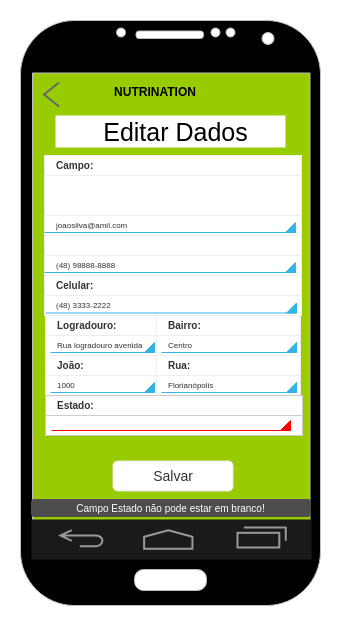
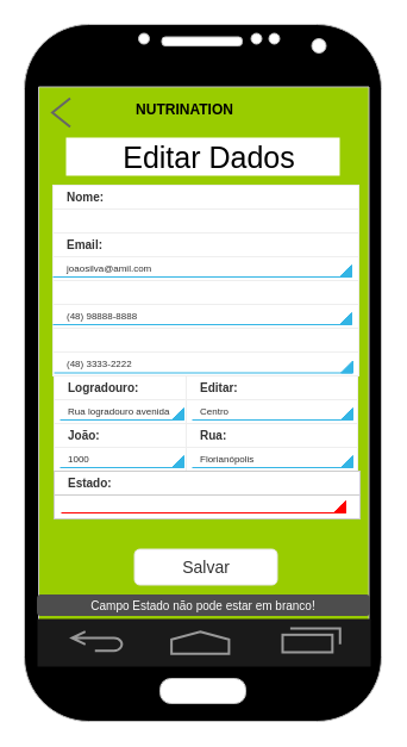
  <mxCell id="0" />
  <mxCell id="1" parent="0" />
  <mxCell id="2" value="" style="verticalLabelPosition=bottom;verticalAlign=top;html=1;shadow=0;dashed=0;strokeWidth=1;strokeColor=none;shape=rect;fillColor=#99cc00;fontSize=30;align=center;" vertex="1" parent="1"><mxGeometry x="31" y="70" width="279" height="450" as="geometry" /></mxCell>
  <mxCell id="3" value="&lt;div style=&quot;text-align: center ; font-size: 25px&quot;&gt;Editar Dados&lt;/div&gt;" style="html=1;shadow=0;dashed=0;shape=mxgraph.bootstrap.rect;fontSize=25;align=center;spacingLeft=10;strokeColor=none;" vertex="1" parent="1"><mxGeometry x="55" y="115" width="230" height="32" as="geometry" /></mxCell>
  <mxCell id="4" value="" style="verticalLabelPosition=bottom;verticalAlign=top;html=1;shadow=0;dashed=0;strokeWidth=1;shape=mxgraph.android.phone2;fillColor=#000000;strokeColor=#c0c0c0;fontSize=30;align=center;aspect=fixed;" vertex="1" parent="1"><mxGeometry x="20" y="20" width="300" height="585" as="geometry" /></mxCell>
  <mxCell id="5" value="" style="verticalLabelPosition=bottom;verticalAlign=top;html=1;shadow=0;dashed=0;strokeWidth=2;shape=mxgraph.android.navigation_bar_1;fillColor=#1A1A1A;strokeColor=#999999;fontSize=30;align=center;" vertex="1" parent="1"><mxGeometry x="31" y="519" width="280" height="40" as="geometry" /></mxCell>
  <mxCell id="6" value="NUTRINATION" style="text;html=1;strokeColor=none;fillColor=none;align=center;verticalAlign=middle;whiteSpace=wrap;rounded=0;fontSize=12;fontColor=#000000;fontStyle=1" vertex="1" parent="1"><mxGeometry x="110" y="82" width="90" height="20" as="geometry" /></mxCell>
  <mxCell id="7" value="" style="html=1;verticalLabelPosition=bottom;labelBackgroundColor=#ffffff;verticalAlign=top;shadow=0;dashed=0;strokeWidth=2;shape=mxgraph.ios7.misc.more;strokeColor=#666666;fillColor=#FFFFFF;fontSize=12;fontColor=#000000;align=center;aspect=fixed;rotation=-180;" vertex="1" parent="1"><mxGeometry x="43.5" y="82" width="15" height="24" as="geometry" /></mxCell>
  <mxCell id="8" value="" style="strokeWidth=1;html=1;shadow=0;dashed=0;shape=mxgraph.android.rrect;rSize=0;strokeColor=#eeeeee;fillColor=#ffffff;gradientColor=none;fontSize=17;fontColor=#000000;align=center;" vertex="1" parent="1"><mxGeometry x="44" y="155" width="257" height="80" as="geometry" /></mxCell>
- <mxCell id="9" value="Campo:" style="strokeColor=inherit;fillColor=inherit;gradientColor=inherit;strokeWidth=1;html=1;shadow=0;dashed=0;shape=mxgraph.android.rrect;rSize=0;align=left;spacingLeft=10;fontSize=10;fontColor=#333333;fontStyle=1" vertex="1" parent="8"><mxGeometry width="257" height="20" as="geometry" /></mxCell>
+ <mxCell id="9" value="Nome:" style="strokeColor=inherit;fillColor=inherit;gradientColor=inherit;strokeWidth=1;html=1;shadow=0;dashed=0;shape=mxgraph.android.rrect;rSize=0;align=left;spacingLeft=10;fontSize=10;fontColor=#333333;fontStyle=1" vertex="1" parent="8"><mxGeometry width="257" height="20" as="geometry" /></mxCell>
+ <mxCell id="10" value="Email:" style="strokeColor=inherit;fillColor=inherit;gradientColor=inherit;strokeWidth=1;html=1;shadow=0;dashed=0;shape=mxgraph.android.rrect;rSize=0;align=left;spacingLeft=10;fontSize=10;fontColor=#333333;fontStyle=1" vertex="1" parent="8"><mxGeometry y="40" width="257" height="20" as="geometry" /></mxCell>
  <mxCell id="11" value="joaosilva@amil.com" style="strokeColor=inherit;fillColor=inherit;gradientColor=inherit;strokeWidth=1;html=1;shadow=0;dashed=0;shape=mxgraph.android.rrect;rSize=0;align=left;spacingLeft=10;fontSize=8;fontColor=#333333;" vertex="1" parent="8"><mxGeometry y="60" width="257" height="20" as="geometry" /></mxCell>
  <mxCell id="12" value="" style="strokeWidth=1;html=1;shadow=0;dashed=0;shape=mxgraph.android.spinner2;align=center;fillColor=#33b5e5;strokeColor=#33b5e5;verticalAlign=bottom;fontSize=14;fontColor=#B3B3B3;" vertex="1" parent="8"><mxGeometry y="67" width="251" height="10" as="geometry" /></mxCell>
  <mxCell id="13" value="" style="strokeWidth=1;html=1;shadow=0;dashed=0;shape=mxgraph.android.rrect;rSize=0;strokeColor=#eeeeee;fillColor=#ffffff;gradientColor=none;fontSize=14;fontColor=#000000;align=center;" vertex="1" parent="1"><mxGeometry x="44" y="235" width="257" height="80" as="geometry" /></mxCell>
  <mxCell id="14" value="(48) 98888-8888" style="strokeColor=inherit;fillColor=inherit;gradientColor=inherit;strokeWidth=1;html=1;shadow=0;dashed=0;shape=mxgraph.android.rrect;rSize=0;align=left;spacingLeft=10;fontSize=8;fontColor=#333333;" vertex="1" parent="13"><mxGeometry y="20" width="257" height="20" as="geometry" /></mxCell>
- <mxCell id="15" value="Celular:" style="strokeColor=inherit;fillColor=inherit;gradientColor=inherit;strokeWidth=1;html=1;shadow=0;dashed=0;shape=mxgraph.android.rrect;rSize=0;align=left;spacingLeft=10;fontSize=10;fontColor=#333333;fontStyle=1" vertex="1" parent="13"><mxGeometry y="40" width="257" height="20" as="geometry" /></mxCell>
  <mxCell id="16" value="(48) 3333-2222" style="strokeColor=inherit;fillColor=inherit;gradientColor=inherit;strokeWidth=1;html=1;shadow=0;dashed=0;shape=mxgraph.android.rrect;rSize=0;align=left;spacingLeft=10;fontSize=8;fontColor=#333333;" vertex="1" parent="13"><mxGeometry y="60" width="257" height="20" as="geometry" /></mxCell>
  <mxCell id="17" value="" style="strokeWidth=1;html=1;shadow=0;dashed=0;shape=mxgraph.android.spinner2;align=center;fillColor=#33b5e5;strokeColor=#33b5e5;verticalAlign=bottom;fontSize=14;fontColor=#B3B3B3;" vertex="1" parent="13"><mxGeometry x="1" y="67.5" width="251" height="10" as="geometry" /></mxCell>
  <mxCell id="18" value="" style="strokeWidth=1;html=1;shadow=0;dashed=0;shape=mxgraph.android.rrect;rSize=0;strokeColor=#eeeeee;fillColor=#ffffff;gradientColor=none;fontSize=14;fontColor=#000000;align=center;" vertex="1" parent="1"><mxGeometry x="45" y="315" width="116" height="80" as="geometry" /></mxCell>
  <mxCell id="19" value="Logradouro:" style="strokeColor=inherit;fillColor=inherit;gradientColor=inherit;strokeWidth=1;html=1;shadow=0;dashed=0;shape=mxgraph.android.rrect;rSize=0;align=left;spacingLeft=10;fontSize=10;fontColor=#333333;fontStyle=1" vertex="1" parent="18"><mxGeometry width="116" height="20" as="geometry" /></mxCell>
  <mxCell id="20" value="Rua logradouro avenida" style="strokeColor=inherit;fillColor=inherit;gradientColor=inherit;strokeWidth=1;html=1;shadow=0;dashed=0;shape=mxgraph.android.rrect;rSize=0;align=left;spacingLeft=10;fontSize=8;fontColor=#333333;" vertex="1" parent="18"><mxGeometry y="20" width="116" height="20" as="geometry" /></mxCell>
  <mxCell id="21" value="João:" style="strokeColor=inherit;fillColor=inherit;gradientColor=inherit;strokeWidth=1;html=1;shadow=0;dashed=0;shape=mxgraph.android.rrect;rSize=0;align=left;spacingLeft=10;fontSize=10;fontColor=#333333;fontStyle=1" vertex="1" parent="18"><mxGeometry y="40" width="116" height="20" as="geometry" /></mxCell>
  <mxCell id="22" value="1000" style="strokeColor=inherit;fillColor=inherit;gradientColor=inherit;strokeWidth=1;html=1;shadow=0;dashed=0;shape=mxgraph.android.rrect;rSize=0;align=left;spacingLeft=10;fontSize=8;fontColor=#333333;" vertex="1" parent="18"><mxGeometry y="60" width="116" height="20" as="geometry" /></mxCell>
  <mxCell id="23" value="" style="strokeWidth=1;html=1;shadow=0;dashed=0;shape=mxgraph.android.rrect;rSize=0;strokeColor=#eeeeee;fillColor=#ffffff;gradientColor=none;fontSize=14;fontColor=#000000;align=center;" vertex="1" parent="1"><mxGeometry x="156" y="315" width="144" height="80" as="geometry" /></mxCell>
- <mxCell id="24" value="Bairro:" style="strokeColor=inherit;fillColor=inherit;gradientColor=inherit;strokeWidth=1;html=1;shadow=0;dashed=0;shape=mxgraph.android.rrect;rSize=0;align=left;spacingLeft=10;fontSize=10;fontColor=#333333;fontStyle=1" vertex="1" parent="23"><mxGeometry width="144" height="20" as="geometry" /></mxCell>
+ <mxCell id="24" value="Editar:" style="strokeColor=inherit;fillColor=inherit;gradientColor=inherit;strokeWidth=1;html=1;shadow=0;dashed=0;shape=mxgraph.android.rrect;rSize=0;align=left;spacingLeft=10;fontSize=10;fontColor=#333333;fontStyle=1" vertex="1" parent="23"><mxGeometry width="144" height="20" as="geometry" /></mxCell>
  <mxCell id="25" value="Centro" style="strokeColor=inherit;fillColor=inherit;gradientColor=inherit;strokeWidth=1;html=1;shadow=0;dashed=0;shape=mxgraph.android.rrect;rSize=0;align=left;spacingLeft=10;fontSize=8;fontColor=#333333;" vertex="1" parent="23"><mxGeometry y="20" width="144" height="20" as="geometry" /></mxCell>
  <mxCell id="26" value="Rua:" style="strokeColor=inherit;fillColor=inherit;gradientColor=inherit;strokeWidth=1;html=1;shadow=0;dashed=0;shape=mxgraph.android.rrect;rSize=0;align=left;spacingLeft=10;fontSize=10;fontColor=#333333;fontStyle=1" vertex="1" parent="23"><mxGeometry y="40" width="144" height="20" as="geometry" /></mxCell>
  <mxCell id="27" value="Florianópolis" style="strokeColor=inherit;fillColor=inherit;gradientColor=inherit;strokeWidth=1;html=1;shadow=0;dashed=0;shape=mxgraph.android.rrect;rSize=0;align=left;spacingLeft=10;fontSize=8;fontColor=#333333;" vertex="1" parent="23"><mxGeometry y="60" width="144" height="20" as="geometry" /></mxCell>
  <mxCell id="28" value="" style="strokeWidth=1;html=1;shadow=0;dashed=0;shape=mxgraph.android.spinner2;align=center;fillColor=#33b5e5;strokeColor=#33b5e5;verticalAlign=bottom;fontSize=14;fontColor=#B3B3B3;" vertex="1" parent="23"><mxGeometry x="5" y="67" width="135" height="10" as="geometry" /></mxCell>
  <mxCell id="29" value="Estado:" style="strokeColor=#CCCCCC;fillColor=inherit;gradientColor=inherit;strokeWidth=1;html=1;shadow=0;dashed=0;shape=mxgraph.android.rrect;rSize=0;align=left;spacingLeft=10;fontSize=10;fontColor=#333333;fontStyle=1" vertex="1" parent="1"><mxGeometry x="45" y="395" width="257" height="20" as="geometry" /></mxCell>
  <mxCell id="30" value="" style="strokeColor=#CCCCCC;fillColor=inherit;gradientColor=inherit;strokeWidth=1;html=1;shadow=0;dashed=0;shape=mxgraph.android.rrect;rSize=0;align=left;spacingLeft=10;fontSize=8;fontColor=#333333;" vertex="1" parent="1"><mxGeometry x="45" y="415" width="257" height="20" as="geometry" /></mxCell>
  <mxCell id="31" value="Salvar" style="rounded=1;html=1;shadow=0;dashed=0;whiteSpace=wrap;fontSize=14;fillColor=#ffffff;align=center;strokeColor=#E6E6E6;fontColor=#333333;" vertex="1" parent="1"><mxGeometry x="112.5" y="460.5" width="120" height="30" as="geometry" /></mxCell>
  <mxCell id="32" value="" style="strokeWidth=1;html=1;shadow=0;dashed=0;shape=mxgraph.android.spinner2;align=center;fillColor=#33b5e5;strokeColor=#33b5e5;verticalAlign=bottom;fontSize=14;fontColor=#B3B3B3;" vertex="1" parent="1"><mxGeometry x="44" y="262" width="251" height="10" as="geometry" /></mxCell>
  <mxCell id="33" value="" style="strokeWidth=1;html=1;shadow=0;dashed=0;shape=mxgraph.android.spinner2;align=center;fillColor=#33b5e5;strokeColor=#33b5e5;verticalAlign=bottom;fontSize=14;fontColor=#B3B3B3;" vertex="1" parent="1"><mxGeometry x="50" y="382" width="104" height="10" as="geometry" /></mxCell>
  <mxCell id="34" value="" style="strokeWidth=1;html=1;shadow=0;dashed=0;shape=mxgraph.android.spinner2;align=center;fillColor=#33b5e5;strokeColor=#33b5e5;verticalAlign=bottom;fontSize=14;fontColor=#B3B3B3;" vertex="1" parent="1"><mxGeometry x="50" y="342" width="104" height="10" as="geometry" /></mxCell>
  <mxCell id="35" value="" style="strokeWidth=1;html=1;shadow=0;dashed=0;shape=mxgraph.android.spinner2;align=center;fillColor=#FF0000;strokeColor=#FF0000;verticalAlign=bottom;fontSize=14;fontColor=#B3B3B3;" vertex="1" parent="1"><mxGeometry x="51" y="420" width="239" height="10" as="geometry" /></mxCell>
  <mxCell id="36" value="" style="strokeWidth=1;html=1;shadow=0;dashed=0;shape=mxgraph.android.spinner2;align=center;fillColor=#33b5e5;strokeColor=#33b5e5;verticalAlign=bottom;fontSize=14;fontColor=#B3B3B3;" vertex="1" parent="1"><mxGeometry x="161" y="342" width="135" height="10" as="geometry" /></mxCell>
  <mxCell id="37" value="Campo Estado não pode estar em branco!" style="whiteSpace=wrap;html=1;shadow=0;dashed=0;fontSize=10;align=center;fillColor=#4D4D4D;strokeColor=#4D4D4D;fontColor=#FFFFFF;gradientColor=none;gradientDirection=north;rounded=1;" vertex="1" parent="1"><mxGeometry x="31" y="499" width="279" height="17" as="geometry" /></mxCell>
